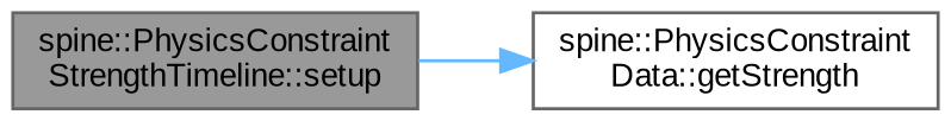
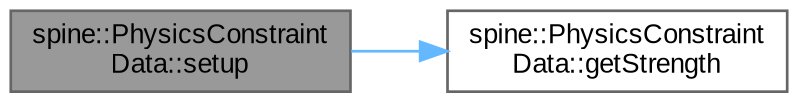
  digraph {
    rankdir=LR
    fontname="Liberation Sans"
    node [fontname="Liberation Sans" fontsize=10 shape=box style=filled]
-   n1 [color=gray40 fillcolor=grey60 fontcolor=black height=0.2 label="spine::PhysicsConstraint\lStrengthTimeline::setup" width=0.4]
+   n1 [color=gray40 fillcolor=grey60 fontcolor=black height=0.2 label="spine::PhysicsConstraint\lData::setup" width=0.4]
    n2 [color=grey40 fillcolor=white height=0.2 label="spine::PhysicsConstraint\lData::getStrength" width=0.4]
    n1 -> n2 [color=steelblue1 fontname="Liberation Sans" fontsize=10 labelfontname=Helvetica labelfontsize=10 style=solid]
  }
